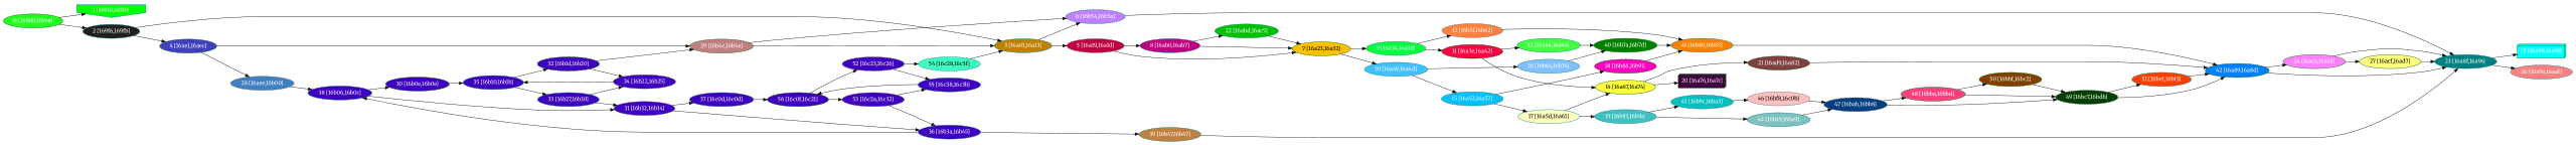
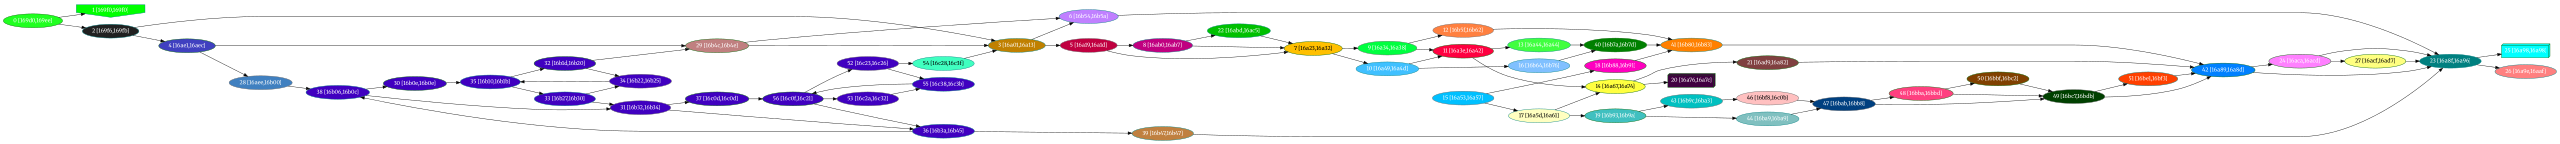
  digraph {
    fontname=Merriweather
    rankdir=LR
    node [color=teal fillcolor="#4000C0" fontcolor="#ffffff" fontname=Merriweather shape=oval style=filled]
    edge [fontname=Merriweather]
    n1 [color=darkgreen fillcolor="#20FF20" label="0 [169d0,169ee]"]
    n2 [fillcolor="#00FF00" label="1 [169f0,169f0]" shape=invhouse]
    n3 [fillcolor="#202020" label="2 [169f6,169fb]"]
    n4 [fillcolor="#C08000" label="3 [16a01,16a13]"]
    n5 [color=darkgreen fillcolor="#4040C0" label="4 [16ae1,16aec]"]
    n6 [color=gray40 fillcolor="#C00040" label="5 [16a19,16a1d]"]
    n7 [fillcolor="#C080FF" label="6 [16b54,16b5a]"]
    n8 [color=gray40 fillcolor="#4080C0" label="28 [16aee,16b00]"]
    n9 [color=darkgreen fillcolor="#C08080" label="29 [16b4c,16b4e]"]
    n10 [color=darkgreen fillcolor="#FFC000" fontcolor="#000000" label="7 [16a23,16a32]"]
    n11 [fillcolor="#C00080" label="8 [16ab0,16ab7]"]
    n12 [fillcolor="#008080" label="23 [16a8f,16a96]"]
    n13 [label="38 [16b06,16b0c]"]
    n14 [color=gray40 fillcolor="#00FF40" label="9 [16a34,16a38]"]
    n15 [fillcolor="#40C0FF" label="10 [16a49,16a4d]"]
    n16 [fillcolor="#00C000" label="22 [16abd,16ac5]"]
    n17 [color=darkgreen fillcolor="#00FFFF" label="25 [16a98,16a98]" shape=box3d]
    n18 [fillcolor="#FF8080" label="26 [16a9e,16aaf]"]
    n19 [color=darkgreen fillcolor="#FF0040" label="11 [16a3e,16a42]"]
    n20 [color=gray40 fillcolor="#FF8040" label="12 [16b5f,16b62]"]
    n21 [color=gray40 fillcolor="#00C0FF" label="15 [16a53,16a57]"]
    n22 [fillcolor="#80C0FF" label="16 [16b64,16b76]"]
    n23 [fillcolor="#40FF40" label="13 [16a44,16a44]"]
    n24 [color=darkgreen fillcolor="#FFFF40" fontcolor="#000000" label="14 [16a67,16a74]"]
    n25 [fillcolor="#FF8000" label="41 [16b80,16b83]"]
    n26 [fillcolor="#FFFFC0" fontcolor="#000000" label="17 [16a5d,16a61]"]
    n27 [color=darkgreen fillcolor="#FF00C0" label="18 [16b88,16b91]"]
    n28 [color=darkgreen fillcolor="#008000" label="40 [16b7a,16b7d]"]
    n29 [color=darkgreen fillcolor="#400040" label="20 [16a76,16a7c]" shape=box3d]
    n30 [color=darkgreen fillcolor="#804040" label="21 [16ad9,16a82]"]
    n31 [color=darkgreen fillcolor="#0080FF" label="42 [16a89,16a8d]"]
-   n32 [fillcolor="#40C0C0" label="19 [16b93,16b9a]"]
+   n32 [color=darkgreen fillcolor="#40C0C0" label="19 [16b93,16b9a]"]
    n33 [color=gray40 fillcolor="#00C0C0" label="43 [16b9c,16ba3]"]
    n34 [fillcolor="#80C0C0" label="44 [16ba9,16ba9]"]
    n35 [color=gray40 fillcolor="#FFC0C0" fontcolor="#000000" label="46 [16bf8,16c0b]"]
    n36 [color=gray40 fillcolor="#004080" label="47 [16bab,16bb8]"]
    n37 [color=darkgreen fillcolor="#FF80FF" label="24 [16aca,16acd]"]
    n38 [color=darkgreen fillcolor="#FFFF80" fontcolor="#000000" label="27 [16acf,16ad7]"]
    n39 [color=darkgreen label="30 [16b0e,16b0e]"]
    n40 [color=gray40 label="31 [16b32,16b34]"]
    n41 [label="35 [16b10,16b1b]"]
    n42 [color=darkgreen label="32 [16b1d,16b20]"]
    n43 [label="33 [16b27,16b30]"]
    n44 [label="36 [16b3a,16b45]"]
-   n45 [label="37 [16c0d,16c0d]"]
+   n45 [color=darkgreen label="37 [16c0d,16c0d]"]
    n46 [fillcolor="#C08040" label="39 [16b47,16b47]"]
    n47 [color=darkgreen label="56 [16c0f,16c21]"]
    n48 [color=gray40 label="34 [16b22,16b25]"]
    n49 [color=gray40 label="52 [16c23,16c26]"]
    n50 [color=gray40 label="53 [16c2a,16c32]"]
    n51 [color=darkgreen fillcolor="#FF4080" label="48 [16bba,16bbd]"]
    n52 [color=gray40 fillcolor="#004000" label="49 [16bc7,16bdb]"]
    n53 [color=darkgreen fillcolor="#804000" label="50 [16bbf,16bc2]"]
    n54 [fillcolor="#FF4000" label="51 [16be1,16bf3]"]
    n55 [fillcolor="#40FFC0" fontcolor="#000000" label="54 [16c28,16c3f]"]
    n56 [label="55 [16c38,16c3b]"]
    n1 -> n2
    n1 -> n3
    n3 -> n4
    n3 -> n5
    n4 -> n6
    n4 -> n7
    n5 -> n8
    n5 -> n9
    n6 -> n10
    n6 -> n11
    n7 -> n12
    n8 -> n13
    n9 -> n4
    n9 -> n7
    n10 -> n14
    n10 -> n15
    n11 -> n10
    n11 -> n16
    n12 -> n17
    n12 -> n18
    n13 -> n39
    n13 -> n40
    n14 -> n19
    n14 -> n20
-   n15 -> n21
+   n15 -> n19
    n15 -> n22
    n16 -> n10
    n19 -> n23
    n19 -> n24
    n20 -> n25
    n21 -> n26
    n21 -> n27
    n22 -> n28
    n23 -> n28
    n24 -> n29
    n24 -> n30
    n25 -> n31
    n26 -> n24
    n26 -> n32
    n27 -> n25
    n28 -> n25
    n30 -> n31
    n31 -> n12
    n31 -> n37
    n32 -> n33
    n32 -> n34
    n33 -> n35
    n34 -> n36
    n35 -> n36
    n36 -> n51
    n36 -> n52
    n37 -> n12
    n37 -> n38
    n38 -> n12
    n39 -> n41
    n40 -> n44
    n40 -> n45
    n41 -> n42
    n41 -> n43
    n42 -> n9
    n42 -> n48
    n43 -> n40
    n43 -> n48
    n44 -> n13
    n44 -> n46
    n45 -> n47
    n46 -> n12
    n47 -> n49
    n47 -> n50
    n48 -> n41
    n49 -> n55
    n49 -> n56
-   n50 -> n44
+   n47 -> n44
    n50 -> n56
    n51 -> n52
    n51 -> n53
    n52 -> n31
    n52 -> n54
    n53 -> n52
    n54 -> n31
    n55 -> n4
    n56 -> n47
  }
